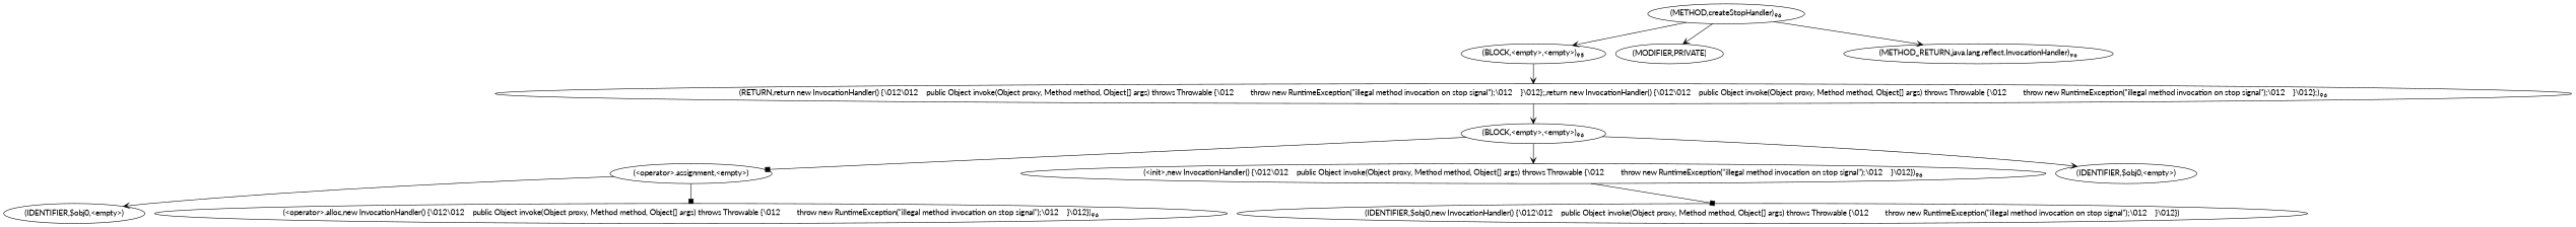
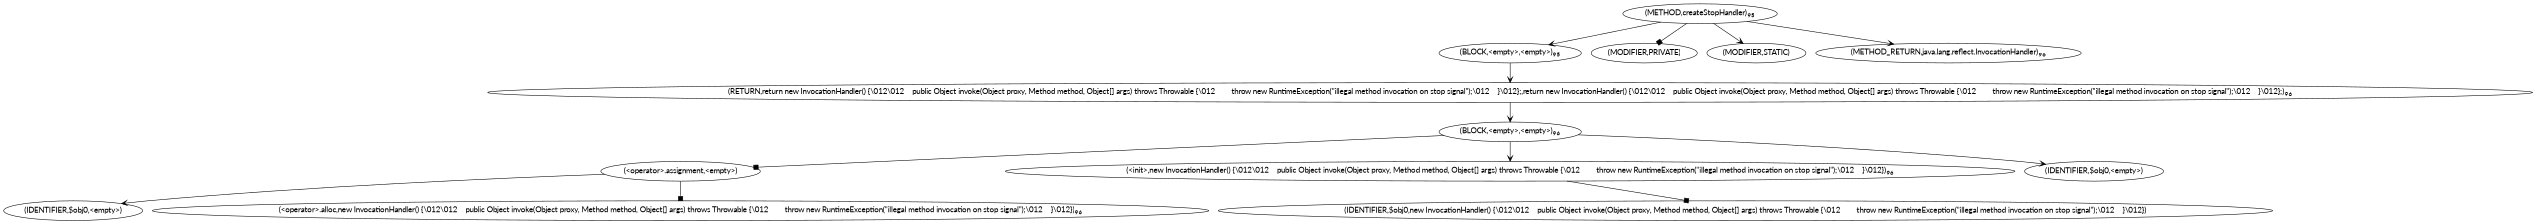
  digraph {
    fontname=Lato
    node [fontname=Lato]
    edge [arrowhead=vee fontname=Lato]
-   n1 [label=<(METHOD,createStopHandler)<SUB>96</SUB>>]
+   n1 [label=<(METHOD,createStopHandler)<SUB>95</SUB>>]
    n2 [label=<(BLOCK,&lt;empty&gt;,&lt;empty&gt;)<SUB>95</SUB>>]
    n3 [label=<(MODIFIER,PRIVATE)>]
+   n4 [label=<(MODIFIER,STATIC)>]
    n5 [label=<(METHOD_RETURN,java.lang.reflect.InvocationHandler)<SUB>96</SUB>>]
    n6 [label=<(RETURN,return new InvocationHandler() {\012\012    public Object invoke(Object proxy, Method method, Object[] args) throws Throwable {\012        throw new RuntimeException(&quot;illegal method invocation on stop signal&quot;);\012    }\012};,return new InvocationHandler() {\012\012    public Object invoke(Object proxy, Method method, Object[] args) throws Throwable {\012        throw new RuntimeException(&quot;illegal method invocation on stop signal&quot;);\012    }\012};)<SUB>96</SUB>>]
    n7 [label=<(BLOCK,&lt;empty&gt;,&lt;empty&gt;)<SUB>96</SUB>>]
    n8 [label=<(&lt;operator&gt;.assignment,&lt;empty&gt;)>]
    n9 [label=<(&lt;init&gt;,new InvocationHandler() {\012\012    public Object invoke(Object proxy, Method method, Object[] args) throws Throwable {\012        throw new RuntimeException(&quot;illegal method invocation on stop signal&quot;);\012    }\012})<SUB>96</SUB>>]
    n10 [label=<(IDENTIFIER,$obj0,&lt;empty&gt;)>]
    n11 [label=<(IDENTIFIER,$obj0,&lt;empty&gt;)>]
    n12 [label=<(&lt;operator&gt;.alloc,new InvocationHandler() {\012\012    public Object invoke(Object proxy, Method method, Object[] args) throws Throwable {\012        throw new RuntimeException(&quot;illegal method invocation on stop signal&quot;);\012    }\012})<SUB>96</SUB>>]
    n13 [label=<(IDENTIFIER,$obj0,new InvocationHandler() {\012\012    public Object invoke(Object proxy, Method method, Object[] args) throws Throwable {\012        throw new RuntimeException(&quot;illegal method invocation on stop signal&quot;);\012    }\012})>]
    n1 -> n2
-   n1 -> n3
+   n1 -> n3 [arrowhead=box]
+   n1 -> n4
    n1 -> n5
    n2 -> n6
    n6 -> n7
    n7 -> n8 [arrowhead=box]
    n7 -> n9
    n7 -> n10
    n8 -> n11
    n8 -> n12 [arrowhead=box]
    n9 -> n13 [arrowhead=box]
  }
